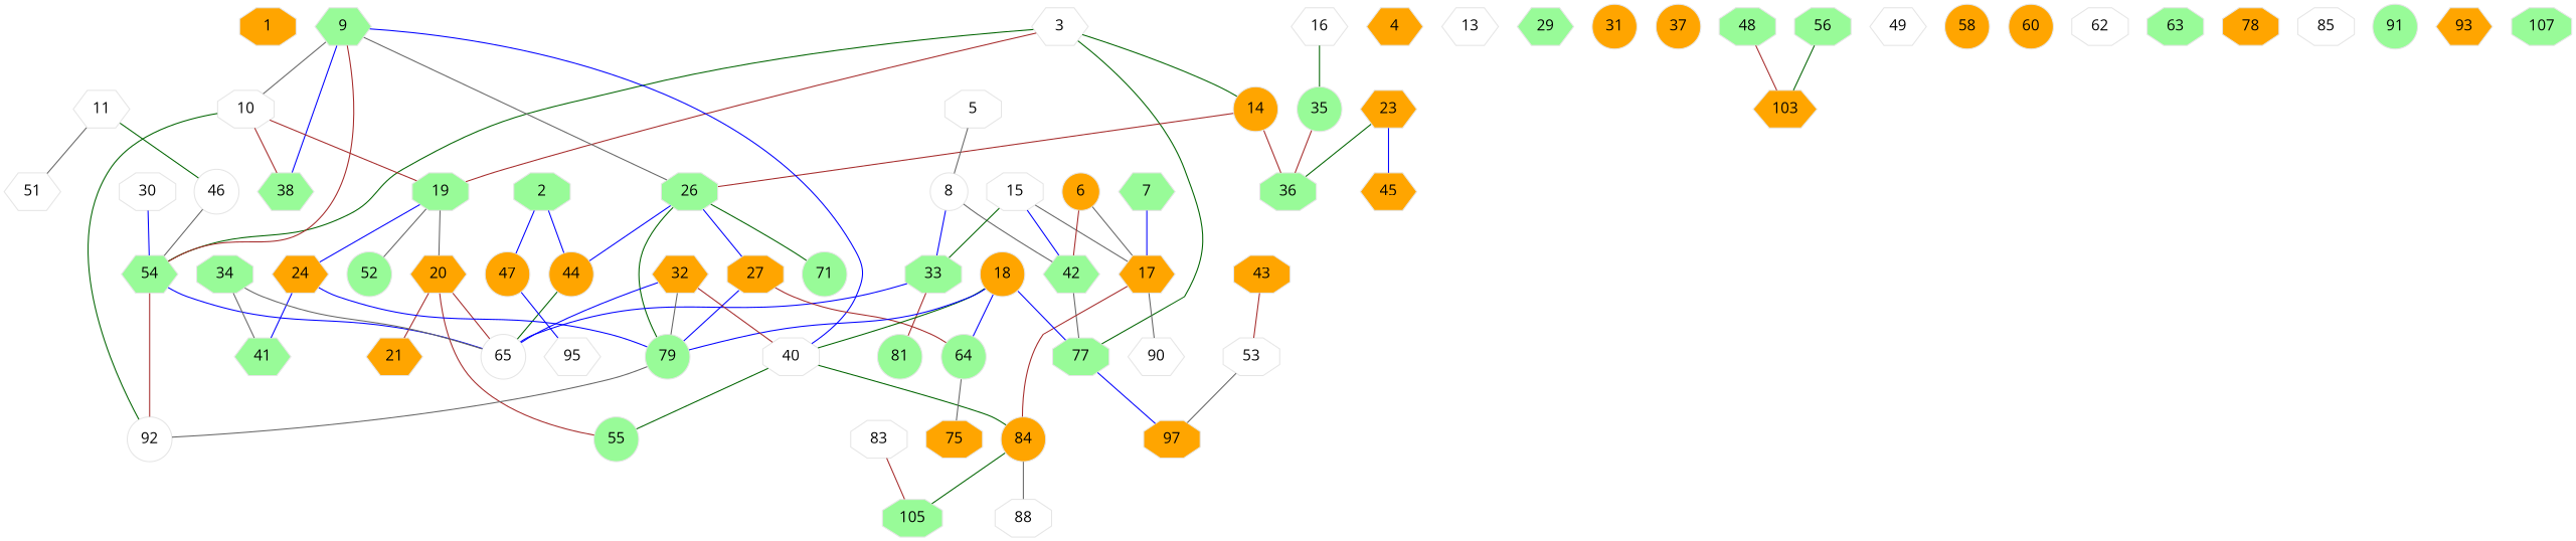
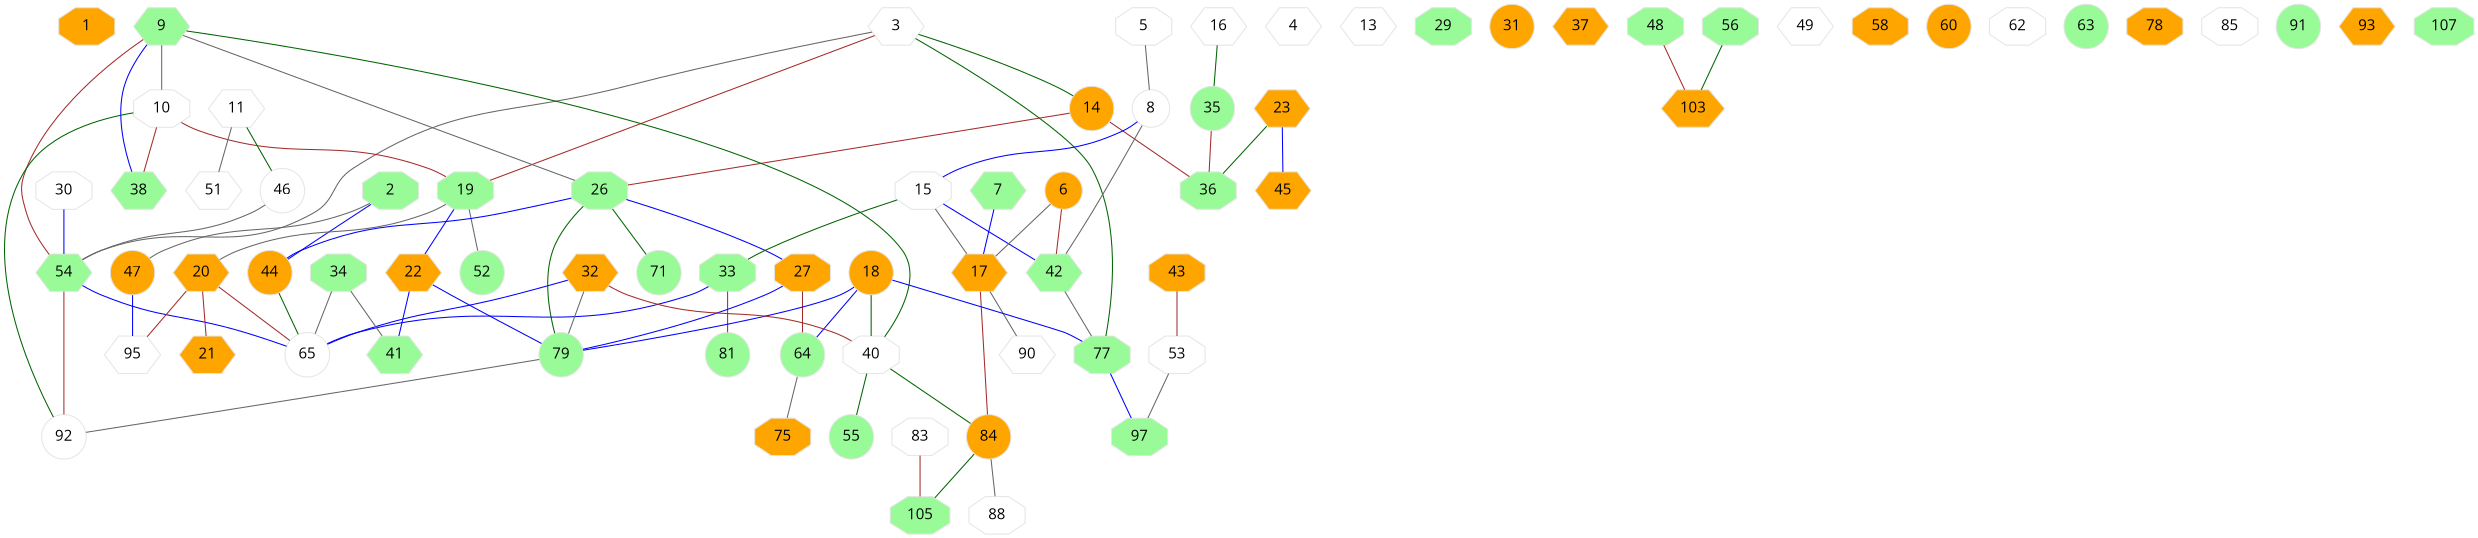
  graph {
    fontname="Open Sans"
    node [color=gray90 fillcolor=palegreen fontname="Open Sans" shape=octagon style=filled]
    edge [color=blue fontname="Open Sans"]
    1 [fillcolor=orange]
    2 [super="+12"]
    44 [fillcolor=orange shape=circle super="+68"]
    47 [fillcolor=orange shape=circle]
    65 [fillcolor=white shape=circle super="+100"]
    95 [fillcolor=white shape=hexagon]
    3 [fillcolor=white shape=hexagon super="+99"]
    14 [fillcolor=orange shape=circle super="+39"]
    19 [super="+50"]
    54 [shape=hexagon super="+66"]
    77 [super="+89"]
    26 [super="+28"]
    36 [super="+57"]
    20 [fillcolor=orange shape=hexagon super="+67"]
-   24 [fillcolor=orange shape=hexagon super="+76"]
+   24 [fillcolor=orange shape=hexagon super="+76" label=22]
    52 [shape=circle]
    92 [fillcolor=white shape=circle super="+94"]
-   97 [fillcolor=orange super="+101"]
-   4 [fillcolor=orange shape=hexagon]
+   97 [super="+101"]
+   4 [fillcolor=white shape=hexagon]
    8 [fillcolor=white shape=circle super="+72"]
    42 [shape=hexagon super="+73"]
    15 [fillcolor=white]
    5 [fillcolor=white]
    6 [fillcolor=orange shape=circle super="+70"]
    17 [fillcolor=orange shape=hexagon super="+22"]
    84 [fillcolor=orange shape=circle super="+104"]
    90 [fillcolor=white shape=hexagon]
    7 [shape=hexagon]
    33 [super="+61"]
    9 [shape=hexagon super="+25"]
    10 [fillcolor=white super="+98"]
    38 [shape=hexagon super="+59"]
    40 [fillcolor=white super="+69"]
    79 [shape=circle super="+86"]
    27 [fillcolor=orange super="+106"]
    71 [shape=circle]
    55 [shape=circle]
    11 [fillcolor=white shape=hexagon super="+87"]
    46 [fillcolor=white shape=circle]
    51 [fillcolor=white shape=hexagon]
    13 [fillcolor=white shape=hexagon]
    81 [shape=circle]
    16 [fillcolor=white shape=hexagon]
    35 [shape=circle]
    105
    88 [fillcolor=white]
    18 [fillcolor=orange shape=circle super="+80"]
    64 [shape=circle super="+96"]
    75 [fillcolor=orange]
    21 [fillcolor=orange shape=hexagon]
    41 [shape=hexagon super="+102"]
    23 [fillcolor=orange shape=hexagon]
    45 [fillcolor=orange shape=hexagon]
-   29 [shape=hexagon]
+   29
    30 [fillcolor=white]
    31 [fillcolor=orange shape=circle super="+82"]
    32 [fillcolor=orange shape=hexagon super="+74"]
    34
-   37 [fillcolor=orange shape=circle]
+   37 [fillcolor=orange shape=hexagon]
    43 [fillcolor=orange]
    53 [fillcolor=white]
    103 [fillcolor=orange shape=hexagon]
    48
    49 [fillcolor=white shape=hexagon]
    56
-   58 [fillcolor=orange shape=circle]
+   58 [fillcolor=orange]
    60 [fillcolor=orange shape=circle]
    62 [fillcolor=white]
-   63
+   63 [shape=circle]
    78 [fillcolor=orange]
    83 [fillcolor=white]
    85 [fillcolor=white]
    91 [shape=circle]
    93 [fillcolor=orange shape=hexagon]
    107
    2 -- 44
-   2 -- 47
+   2 -- 47 [color=gray40]
    44 -- 65 [color=darkgreen]
    47 -- 95
    3 -- 14 [color=darkgreen]
    3 -- 19 [color=brown]
-   3 -- 54 [color=darkgreen]
+   3 -- 54 [color=gray40]
    3 -- 77 [color=darkgreen]
    14 -- 26 [color=brown]
    14 -- 36 [color=brown weight=2]
    19 -- 20 [color=gray40]
    19 -- 24
    19 -- 52 [color=gray40]
    54 -- 65
    54 -- 92 [color=brown]
    77 -- 97
    26 -- 44
    26 -- 79 [color=darkgreen]
    26 -- 27
    26 -- 71 [color=darkgreen]
    20 -- 65 [color=brown]
-   20 -- 55 [color=brown]
+   20 -- 95 [color=brown]
    20 -- 21 [color=brown]
    24 -- 79
    24 -- 41
    8 -- 42 [color=gray40]
-   8 -- 33
+   8 -- 15
    42 -- 77 [color=gray40]
    15 -- 42
    15 -- 17 [color=gray40]
    15 -- 33 [color=darkgreen]
    5 -- 8 [color=gray40]
    6 -- 42 [color=brown]
    6 -- 17 [color=gray40]
    17 -- 84 [color=brown]
    17 -- 90 [color=gray40]
    84 -- 105 [color=darkgreen]
    84 -- 88 [color=gray40]
    7 -- 17
    33 -- 65
    33 -- 81 [color=brown]
    9 -- 54 [color=brown]
    9 -- 26 [color=gray40]
    9 -- 10 [color=gray40]
    9 -- 38
-   9 -- 40
+   9 -- 40 [color=darkgreen]
    10 -- 19 [color=brown]
    10 -- 92 [color=darkgreen]
    10 -- 38 [color=brown]
    40 -- 84 [color=darkgreen]
    40 -- 55 [color=darkgreen]
    79 -- 92 [color=gray40]
    27 -- 79
    27 -- 64 [color=brown]
    11 -- 46 [color=darkgreen]
    11 -- 51 [color=gray40]
    46 -- 54 [color=gray40]
    16 -- 35 [color=darkgreen]
    35 -- 36 [color=brown]
    18 -- 77
    18 -- 40 [color=darkgreen]
    18 -- 79
    18 -- 64
    64 -- 75 [color=gray40]
    23 -- 36 [color=darkgreen]
    23 -- 45
    30 -- 54
    32 -- 65
    32 -- 40 [color=brown weight=2]
    32 -- 79 [color=gray40]
    34 -- 65 [color=gray40]
    34 -- 41 [color=gray40]
    43 -- 53 [color=brown]
    53 -- 97 [color=gray40]
    48 -- 103 [color=brown]
    56 -- 103 [color=darkgreen]
    83 -- 105 [color=brown]
  }
